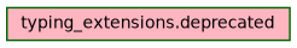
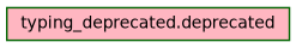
  digraph {
    rankdir=LR
-   n1 [color=darkgreen fillcolor=lightpink fontname=Helvetica fontsize=10 height=0.2 label="typing_extensions.deprecated" shape=record style=filled width=0.4]
+   n1 [color=darkgreen fillcolor=lightpink fontname=Helvetica fontsize=10 height=0.2 label="typing_deprecated.deprecated" shape=record style=filled width=0.4]
  }
